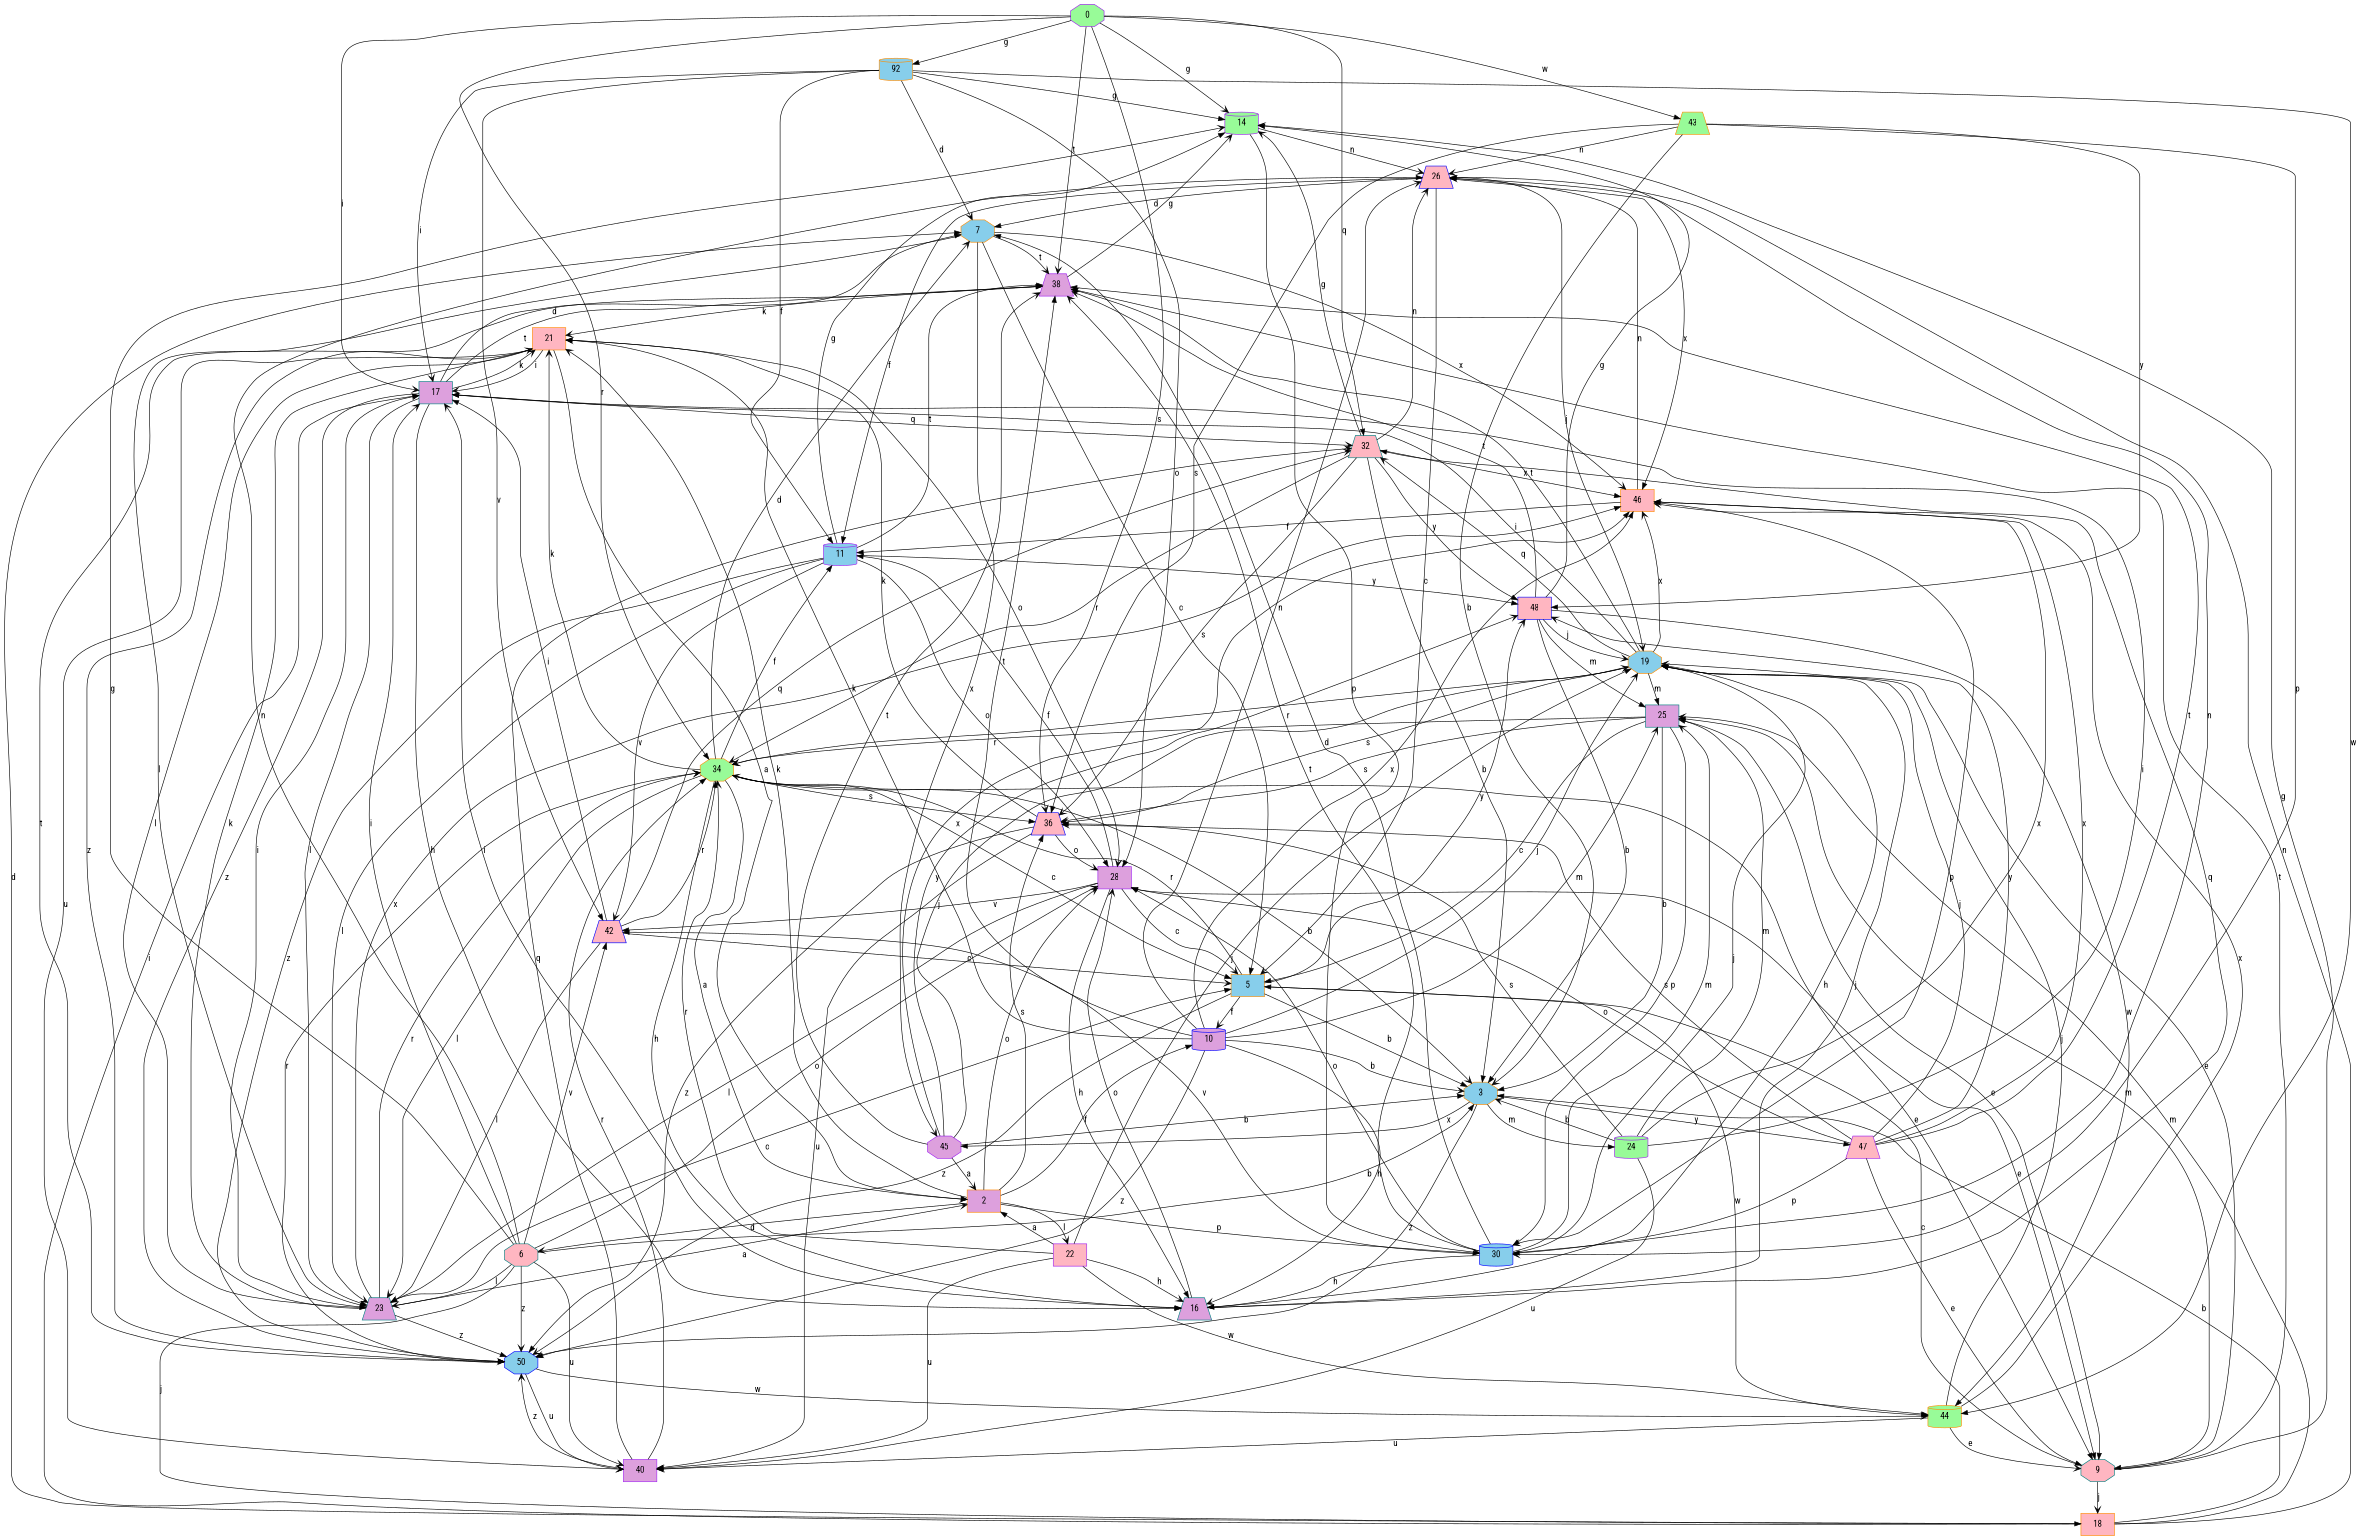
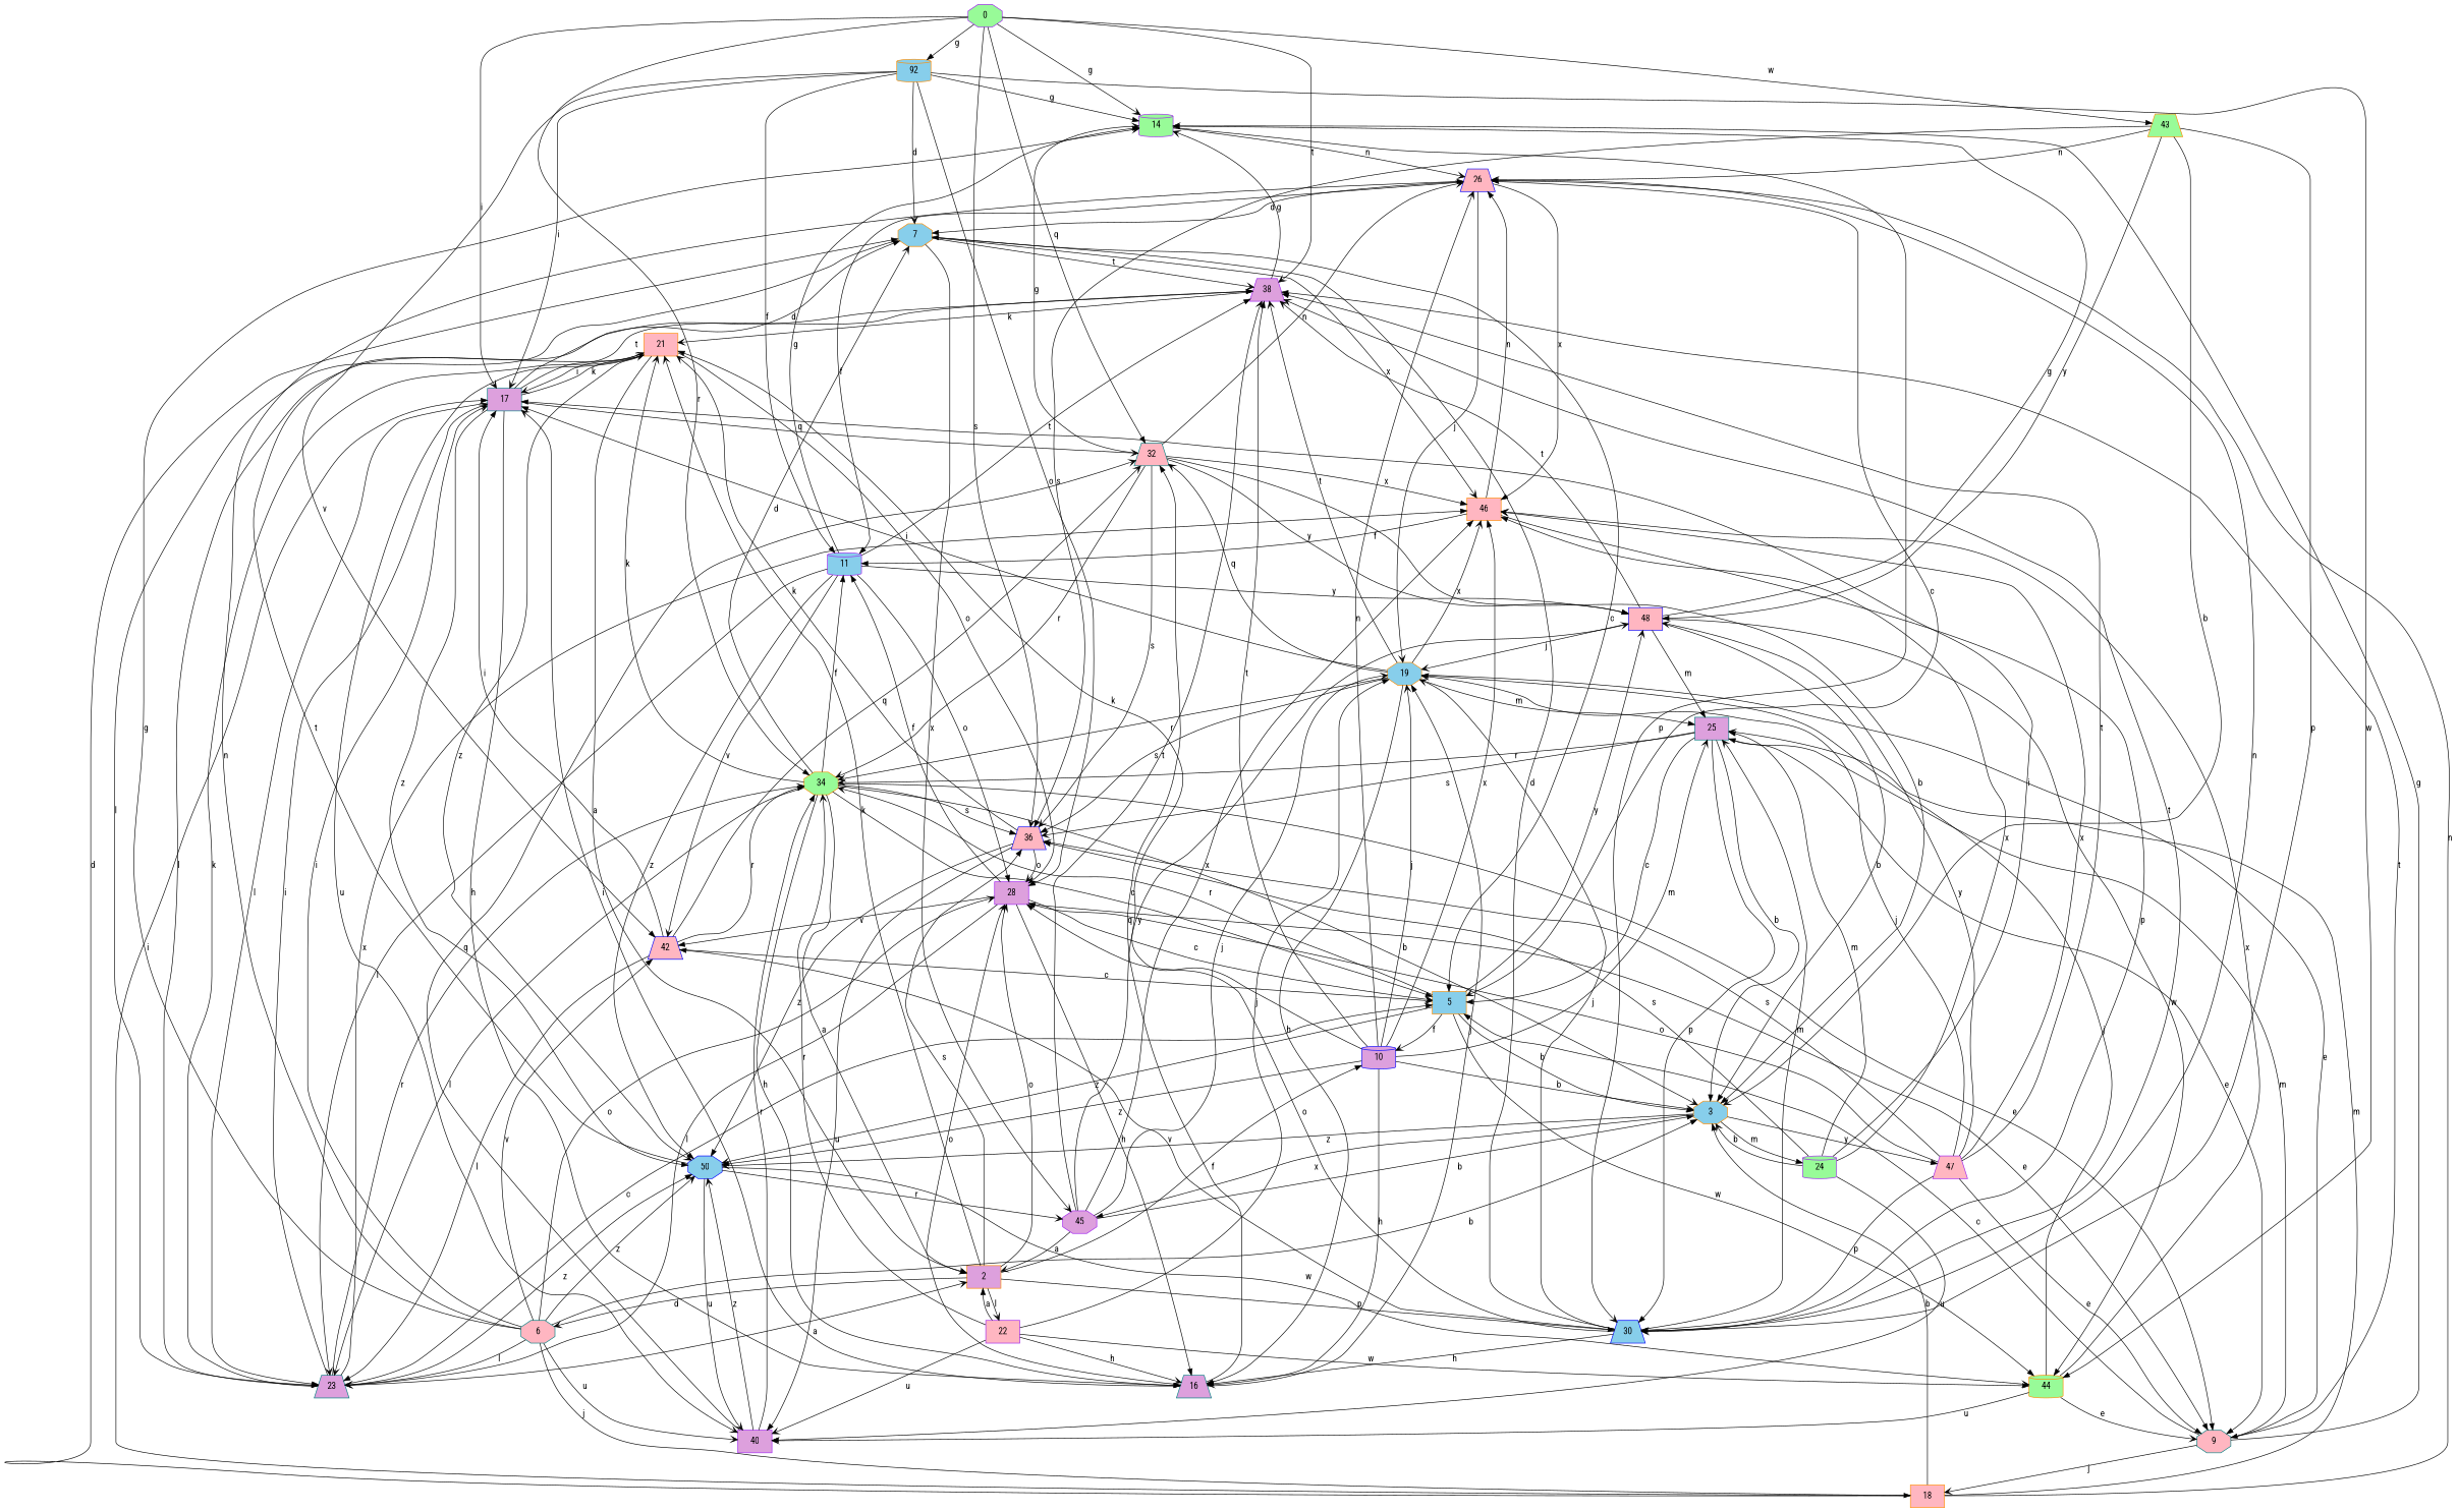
  strict digraph {
    fontname="Roboto Condensed"
    node [color=darkorange fillcolor=lightpink fontname="Roboto Condensed" shape=box style=filled]
    edge [arrowhead=normal fontname="Roboto Condensed"]
    0 [color=purple fillcolor=palegreen shape=octagon]
    n2 [fillcolor=skyblue label=92 shape=cylinder]
    14 [color=purple fillcolor=palegreen shape=cylinder]
    17 [color=teal fillcolor=plum]
    32 [color=teal shape=trapezium]
    34 [fillcolor=palegreen shape=octagon]
    36 [color=blue shape=trapezium]
    38 [color=purple fillcolor=plum shape=trapezium]
    43 [fillcolor=palegreen shape=trapezium]
    28 [color=purple fillcolor=plum]
    44 [fillcolor=palegreen shape=cylinder]
    42 [color=blue shape=trapezium]
    7 [fillcolor=skyblue shape=octagon]
    11 [color=purple fillcolor=skyblue shape=cylinder]
    26 [color=blue shape=trapezium]
-   30 [color=blue fillcolor=skyblue shape=cylinder]
+   30 [color=blue fillcolor=skyblue shape=trapezium]
    21
    50 [color=blue fillcolor=skyblue shape=octagon]
    23 [color=teal fillcolor=plum shape=trapezium]
    16 [color=teal fillcolor=plum shape=trapezium]
    3 [fillcolor=skyblue shape=octagon]
    48 [color=blue]
    46
    2 [fillcolor=plum]
    5 [fillcolor=skyblue]
    9 [color=teal shape=octagon]
    40 [color=purple fillcolor=plum]
    6 [color=teal shape=octagon]
    10 [color=blue fillcolor=plum shape=cylinder]
    22 [color=purple]
    18
    25 [color=teal fillcolor=plum]
    19 [fillcolor=skyblue shape=octagon]
    24 [color=purple fillcolor=palegreen shape=cylinder]
    45 [color=purple fillcolor=plum shape=octagon]
    47 [color=purple shape=trapezium]
    0 -> n2 [label=g]
    0 -> 14 [arrowhead=vee label=g]
    0 -> 17 [arrowhead=vee label=i]
    0 -> 32 [label=q]
    0 -> 34 [label=r]
    0 -> 36 [arrowhead=vee label=s]
    0 -> 38 [arrowhead=vee label=t]
    0 -> 43 [label=w]
    n2 -> 14 [label=g]
    n2 -> 17 [arrowhead=vee label=i]
    n2 -> 28 [label=o]
    n2 -> 44 [label=w]
    n2 -> 42 [label=v]
    n2 -> 7 [arrowhead=vee label=d]
    n2 -> 11 [label=f]
    14 -> 26 [arrowhead=vee label=n]
    14 -> 30 [arrowhead=vee label=p]
    17 -> 32 [arrowhead=vee label=q]
    17 -> 38 [label=t]
    17 -> 7 [label=d]
    17 -> 21 [arrowhead=vee label=k]
    17 -> 50 [label=z]
    17 -> 23 [label=l]
    17 -> 16 [label=h]
    32 -> 14 [arrowhead=vee label=g]
    32 -> 34 [arrowhead=vee label=r]
    32 -> 36 [arrowhead=vee label=s]
    32 -> 26 [arrowhead=vee label=n]
    32 -> 3 [label=b]
    32 -> 48 [label=y]
    32 -> 46 [label=x]
    34 -> 36 [label=s]
    34 -> 7 [arrowhead=vee label=d]
    34 -> 11 [label=f]
    34 -> 21 [arrowhead=vee label=k]
    34 -> 23 [arrowhead=vee label=l]
    34 -> 16 [label=h]
    34 -> 3 [arrowhead=vee label=b]
    34 -> 2 [label=a]
    34 -> 5 [label=c]
    34 -> 9 [label=e]
    36 -> 28 [arrowhead=vee label=o]
    36 -> 21 [arrowhead=vee label=k]
    36 -> 50 [label=z]
    36 -> 40 [label=u]
    38 -> 14 [arrowhead=vee label=g]
    38 -> 21 [arrowhead=vee label=k]
    43 -> 36 [label=s]
    43 -> 26 [arrowhead=vee label=n]
    43 -> 30 [arrowhead=vee label=p]
    43 -> 3 [arrowhead=vee label=b]
    43 -> 48 [label=y]
    28 -> 42 [label=v]
    28 -> 11 [label=f]
    28 -> 23 [arrowhead=vee label=l]
    28 -> 16 [label=h]
    28 -> 5 [arrowhead=vee label=c]
    28 -> 9 [label=e]
    44 -> 46 [arrowhead=vee label=x]
    44 -> 9 [arrowhead=vee label=e]
    44 -> 40 [arrowhead=vee label=u]
    44 -> 19 [label=j]
    42 -> 17 [label=i]
    42 -> 32 [arrowhead=vee label=q]
    42 -> 34 [label=r]
    42 -> 23 [label=l]
    42 -> 5 [arrowhead=vee label=c]
    7 -> 38 [arrowhead=vee label=t]
    7 -> 23 [label=l]
    7 -> 46 [arrowhead=vee label=x]
    7 -> 5 [label=c]
    7 -> 45 [arrowhead=vee label=x]
    11 -> 14 [label=g]
    11 -> 38 [label=t]
    11 -> 28 [label=o]
    11 -> 42 [arrowhead=vee label=v]
    11 -> 50 [label=z]
    11 -> 23 [arrowhead=vee label=l]
    11 -> 48 [label=y]
    26 -> 7 [label=d]
    26 -> 11 [label=f]
    26 -> 46 [label=x]
    26 -> 5 [arrowhead=vee label=c]
    26 -> 19 [arrowhead=vee label=j]
    30 -> 38 [arrowhead=vee label=t]
    30 -> 28 [label=o]
    30 -> 42 [label=v]
    30 -> 7 [label=d]
    30 -> 26 [arrowhead=vee label=n]
    30 -> 16 [label=h]
    30 -> 25 [arrowhead=vee label=m]
    30 -> 19 [arrowhead=vee label=j]
    21 -> 17 [arrowhead=vee label=i]
    21 -> 28 [arrowhead=vee label=o]
    21 -> 50 [arrowhead=vee label=z]
    21 -> 23 [label=l]
    21 -> 2 [arrowhead=vee label=a]
    21 -> 40 [arrowhead=vee label=u]
-   50 -> 34 [arrowhead=vee label=r]
+   50 -> 45 [arrowhead=vee label=r]
    50 -> 38 [label=t]
    50 -> 44 [arrowhead=vee label=w]
    50 -> 40 [arrowhead=vee label=u]
    23 -> 17 [arrowhead=vee label=i]
    23 -> 34 [arrowhead=vee label=r]
    23 -> 21 [arrowhead=vee label=k]
    23 -> 50 [label=z]
    23 -> 46 [label=x]
    23 -> 2 [arrowhead=vee label=a]
    23 -> 5 [label=c]
    16 -> 17 [arrowhead=vee label=i]
    16 -> 32 [label=q]
    16 -> 28 [arrowhead=vee label=o]
    16 -> 19 [label=j]
    3 -> 50 [arrowhead=vee label=z]
    3 -> 24 [label=m]
    3 -> 45 [label=x]
    3 -> 47 [label=y]
    48 -> 14 [label=g]
    48 -> 38 [arrowhead=vee label=t]
    48 -> 44 [label=w]
    48 -> 3 [label=b]
    48 -> 25 [label=m]
    48 -> 19 [arrowhead=vee label=j]
    46 -> 11 [label=f]
    46 -> 26 [label=n]
    46 -> 30 [arrowhead=vee label=p]
    2 -> 36 [label=s]
    2 -> 28 [arrowhead=vee label=o]
    2 -> 30 [label=p]
    2 -> 21 [arrowhead=vee label=k]
    2 -> 6 [arrowhead=vee label=d]
    2 -> 10 [label=f]
    2 -> 22 [arrowhead=vee label=l]
    5 -> 34 [arrowhead=vee label=r]
    5 -> 44 [label=w]
    5 -> 50 [arrowhead=vee label=z]
    5 -> 3 [label=b]
    5 -> 48 [arrowhead=vee label=y]
    5 -> 10 [arrowhead=vee label=f]
    9 -> 14 [arrowhead=vee label=g]
    9 -> 38 [label=t]
    9 -> 5 [label=c]
    9 -> 18 [arrowhead=vee label=j]
    9 -> 25 [label=m]
    40 -> 32 [arrowhead=vee label=q]
    40 -> 34 [label=r]
    40 -> 50 [arrowhead=vee label=z]
    6 -> 14 [arrowhead=vee label=g]
    6 -> 17 [arrowhead=vee label=i]
    6 -> 28 [arrowhead=vee label=o]
    6 -> 42 [label=v]
    6 -> 26 [label=n]
    6 -> 50 [arrowhead=vee label=z]
    6 -> 23 [arrowhead=vee label=l]
    6 -> 3 [label=b]
    6 -> 40 [arrowhead=vee label=u]
    6 -> 18 [label=j]
    10 -> 38 [label=t]
    10 -> 26 [arrowhead=vee label=n]
    10 -> 21 [label=k]
    10 -> 50 [label=z]
    10 -> 16 [arrowhead=vee label=h]
    10 -> 3 [arrowhead=vee label=b]
    10 -> 46 [label=x]
    10 -> 25 [arrowhead=vee label=m]
    10 -> 19 [arrowhead=vee label=j]
    22 -> 34 [arrowhead=vee label=r]
    22 -> 44 [label=w]
    22 -> 16 [arrowhead=vee label=h]
    22 -> 2 [label=a]
    22 -> 40 [arrowhead=vee label=u]
    22 -> 19 [label=j]
    18 -> 17 [label=i]
    18 -> 7 [label=d]
    18 -> 26 [label=n]
    18 -> 3 [label=b]
    18 -> 25 [arrowhead=vee label=m]
    25 -> 34 [arrowhead=vee label=r]
    25 -> 36 [arrowhead=vee label=s]
    25 -> 30 [label=p]
    25 -> 3 [label=b]
    25 -> 5 [label=c]
    25 -> 9 [label=e]
    19 -> 17 [label=i]
    19 -> 32 [arrowhead=vee label=q]
    19 -> 34 [arrowhead=vee label=r]
-   19 -> 36 [arrowhead=vee label=s]
+   19 -> 36 [label=s]
    19 -> 38 [arrowhead=vee label=t]
    19 -> 16 [label=h]
    19 -> 46 [arrowhead=vee label=x]
    19 -> 9 [label=e]
    19 -> 25 [label=m]
    24 -> 17 [label=i]
    24 -> 36 [label=s]
    24 -> 3 [arrowhead=vee label=b]
    24 -> 46 [label=x]
    24 -> 40 [label=u]
    24 -> 25 [label=m]
    45 -> 38 [arrowhead=vee label=t]
    45 -> 3 [label=b]
    45 -> 48 [arrowhead=vee label=y]
    45 -> 46 [label=x]
    45 -> 2 [arrowhead=vee label=a]
    45 -> 19 [arrowhead=vee label=j]
    47 -> 36 [arrowhead=vee label=s]
    47 -> 38 [label=t]
    47 -> 28 [label=o]
    47 -> 30 [label=p]
    47 -> 48 [arrowhead=vee label=y]
    47 -> 46 [arrowhead=vee label=x]
    47 -> 9 [label=e]
    47 -> 19 [arrowhead=vee label=j]
  }
